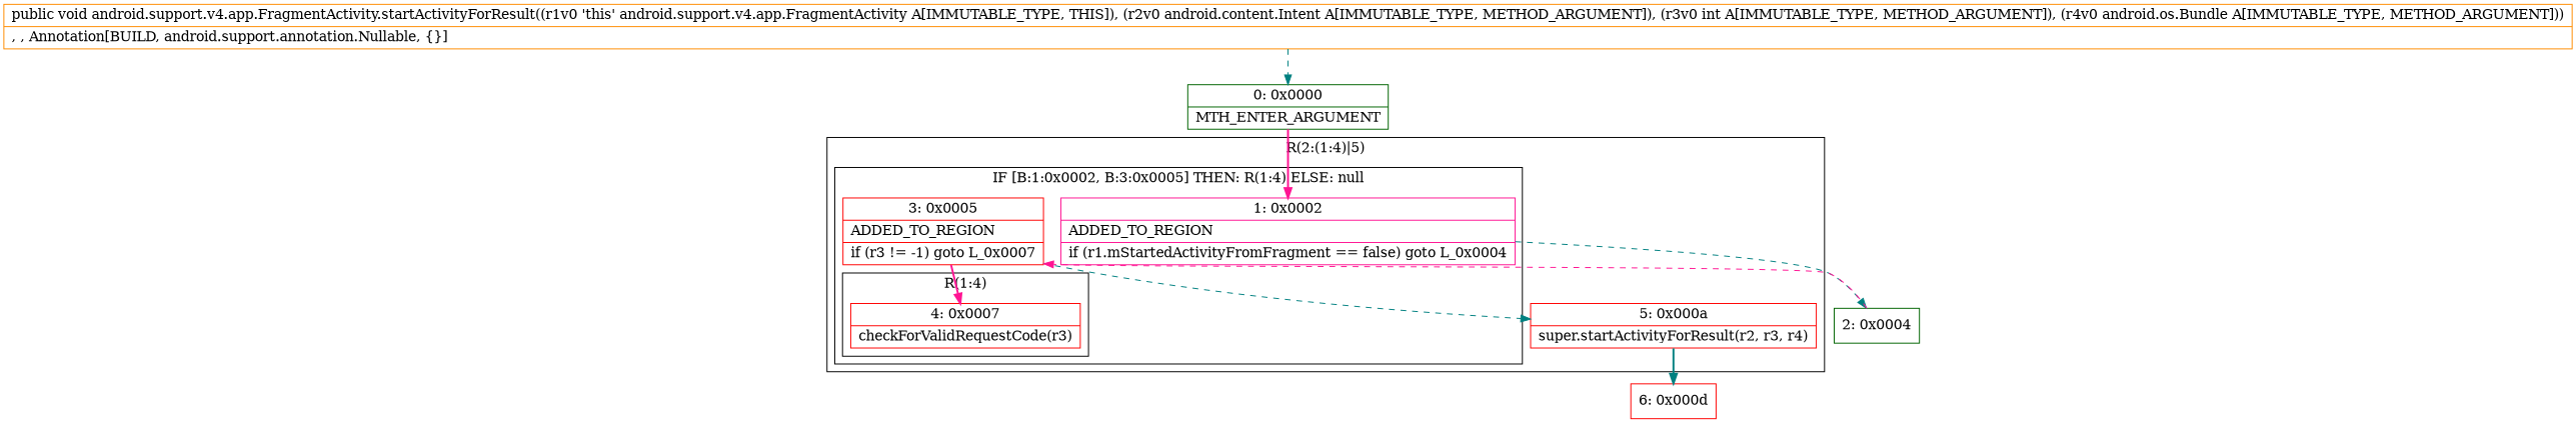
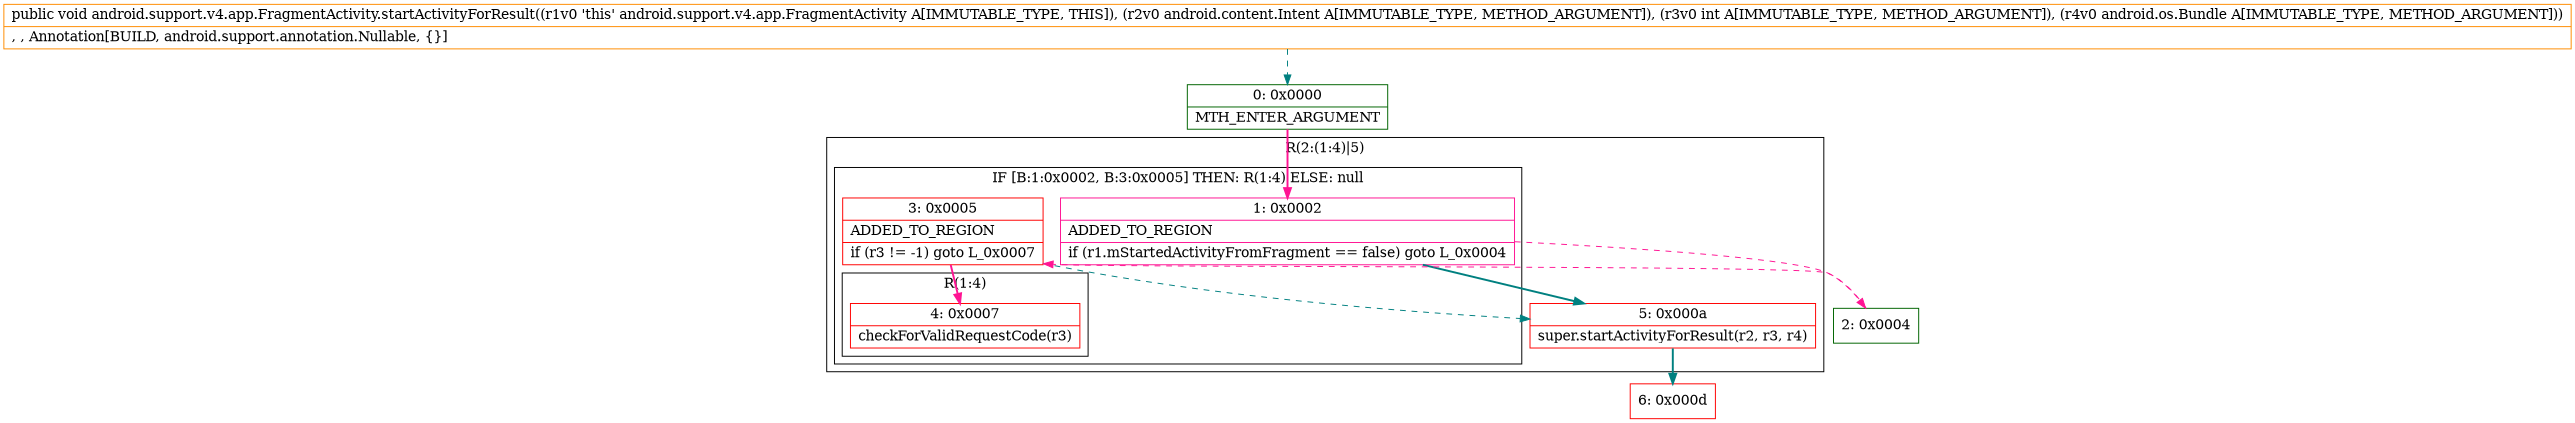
  digraph {
    node [color=red shape=record]
    edge [color=teal style=bold]
    n1 [label="{4\:\ 0x0007|checkForValidRequestCode(r3)\l}"]
    n2 [color=deeppink label="{1\:\ 0x0002|ADDED_TO_REGION\l|if (r1.mStartedActivityFromFragment == false) goto L_0x0004\l}"]
    n3 [label="{3\:\ 0x0005|ADDED_TO_REGION\l|if (r3 != \-1) goto L_0x0007\l}"]
    n4 [label="{5\:\ 0x000a|super.startActivityForResult(r2, r3, r4)\l}"]
    n5 [color=darkgreen label="{2\:\ 0x0004}"]
    n6 [label="{6\:\ 0x000d}"]
    n7 [color=darkgreen label="{0\:\ 0x0000|MTH_ENTER_ARGUMENT\l}"]
    n8 [color=darkorange label="{public void android.support.v4.app.FragmentActivity.startActivityForResult((r1v0 'this' android.support.v4.app.FragmentActivity A[IMMUTABLE_TYPE, THIS]), (r2v0 android.content.Intent A[IMMUTABLE_TYPE, METHOD_ARGUMENT]), (r3v0 int A[IMMUTABLE_TYPE, METHOD_ARGUMENT]), (r4v0 android.os.Bundle A[IMMUTABLE_TYPE, METHOD_ARGUMENT]))  | , , Annotation[BUILD, android.support.annotation.Nullable, \{\}]\l}"]
    subgraph cluster_1 {
      label="R(2:(1:4)|5)"
      n4
      subgraph cluster_2 {
        label="IF [B:1:0x0002, B:3:0x0005] THEN: R(1:4) ELSE: null"
        n2
        n3
        subgraph cluster_3 {
          label="R(1:4)"
          n1
        }
      }
    }
-   n2 -> n5 [style=dashed]
+   n2 -> n4
+   n2 -> n5 [color=deeppink style=dashed]
    n3 -> n1 [color=deeppink]
    n3 -> n4 [style=dashed]
    n4 -> n6
    n5 -> n3 [color=deeppink style=dashed]
    n7 -> n2 [color=deeppink]
    n8 -> n7 [style=dashed]
  }
